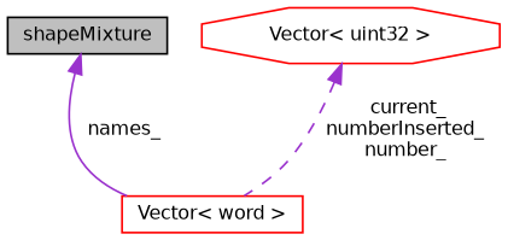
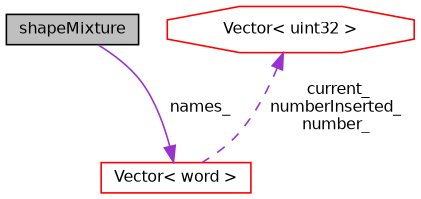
  digraph {
    node [color=red fillcolor=white fontname=Helvetica fontsize=10 shape=box style=filled]
    edge [color=darkorchid3 dir=back fontname=Helvetica fontsize=10 labelfontname=Helvetica labelfontsize=10]
    n1 [color=black fillcolor=grey75 fontcolor=black height=0.2 label=shapeMixture width=0.4]
    n2 [height=0.2 label="Vector\< word \>" width=0.4]
    n3 [height=0.2 label="Vector\< uint32 \>" shape=octagon width=0.4]
-   n1 -> n2 [label=" names_" style=solid]
+   n2 -> n1 [label=" names_" style=solid]
    n3 -> n2 [label=" current_\nnumberInserted_\nnumber_" style=dashed]
  }
